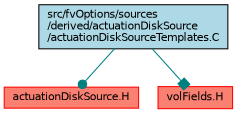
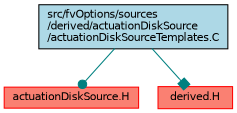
  digraph {
    node [color=red fillcolor=salmon fontname=Helvetica fontsize=10 shape=record style=filled]
    edge [color=teal fontname=Helvetica fontsize=10 labelfontname=Helvetica labelfontsize=10 style=solid]
    n1 [color=black fillcolor=lightblue fontcolor=black height=0.2 label="src/fvOptions/sources\l/derived/actuationDiskSource\l/actuationDiskSourceTemplates.C" width=0.4]
    n2 [height=0.2 label="actuationDiskSource.H" width=0.4]
-   n3 [height=0.2 label="volFields.H" width=0.4]
+   n3 [height=0.2 label="derived.H" width=0.4]
    n1 -> n2 [arrowhead=dot]
    n1 -> n3 [arrowhead=box]
  }
